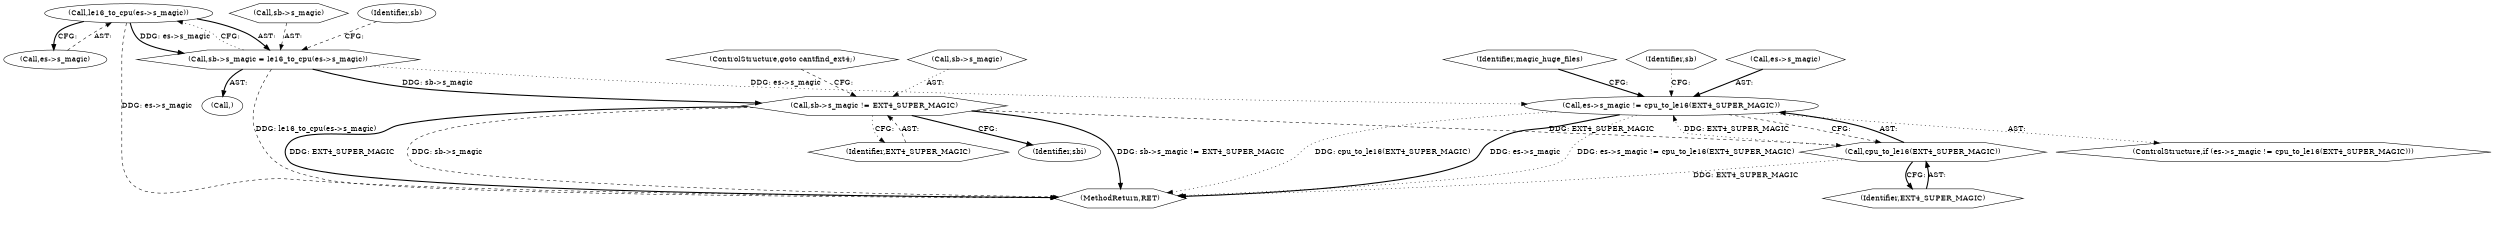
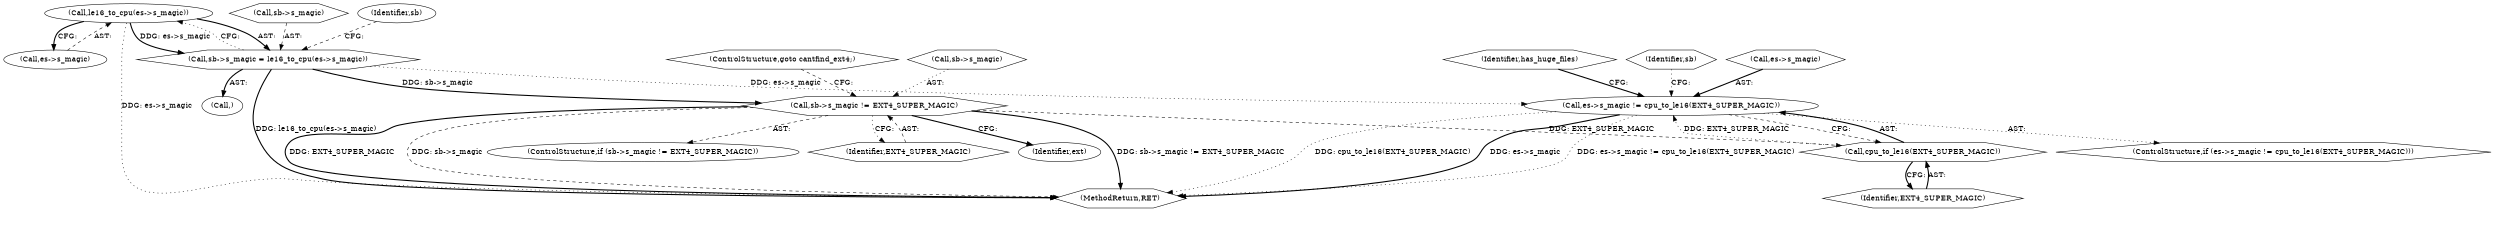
  digraph {
    node [shape=hexagon]
    edge [style=bold]
    n1 [label="(Call,es->s_magic != cpu_to_le16(EXT4_SUPER_MAGIC))" shape=ellipse]
    n2 [label="(Call,cpu_to_le16(EXT4_SUPER_MAGIC))"]
    n3 [label="(ControlStructure,if (es->s_magic != cpu_to_le16(EXT4_SUPER_MAGIC)))"]
    n4 [label="(MethodReturn,RET)"]
    n5 [label="(Identifier,EXT4_SUPER_MAGIC)"]
    n6 [label="(Call,le16_to_cpu(es->s_magic))" shape=ellipse]
    n7 [label="(Call,sb->s_magic = le16_to_cpu(es->s_magic))"]
    n8 [label="(Call,es->s_magic)" shape=ellipse]
    n9 [label="(Call,sb->s_magic != EXT4_SUPER_MAGIC)"]
    n10 [label="(Call,)" shape=ellipse]
+   n11 [label="(ControlStructure,if (sb->s_magic != EXT4_SUPER_MAGIC))" shape=ellipse]
    n12 [label="(Identifier,EXT4_SUPER_MAGIC)"]
-   n13 [label="(Identifier,sbi)" shape=ellipse]
+   n13 [label="(Identifier,ext)" shape=ellipse]
    n14 [label="(ControlStructure,goto cantfind_ext4;)"]
    n15 [label="(Call,sb->s_magic)"]
-   n16 [label="(Identifier,magic_huge_files)"]
+   n16 [label="(Identifier,has_huge_files)"]
    n17 [label="(Identifier,sb)"]
    n18 [label="(Call,sb->s_magic)"]
    n19 [label="(Call,es->s_magic)"]
    n20 [label="(Identifier,sb)" shape=ellipse]
    n1 -> n2 [label="CFG: " style=dashed]
    n1 -> n3 [label="AST: " style=dotted]
    n1 -> n4 [label="DDG: cpu_to_le16(EXT4_SUPER_MAGIC)" style=dotted]
    n1 -> n4 [label="DDG: es->s_magic"]
    n1 -> n4 [label="DDG: es->s_magic != cpu_to_le16(EXT4_SUPER_MAGIC)" style=dotted]
    n2 -> n1 [label="AST: "]
    n2 -> n1 [label="DDG: EXT4_SUPER_MAGIC" style=dotted]
-   n2 -> n4 [label="DDG: EXT4_SUPER_MAGIC" style=dotted]
    n2 -> n5 [label="CFG: "]
    n5 -> n2 [label="AST: "]
-   n6 -> n4 [label="DDG: es->s_magic" style=dashed]
+   n6 -> n4 [label="DDG: es->s_magic" style=dotted]
    n6 -> n7 [label="AST: "]
    n6 -> n7 [label="DDG: es->s_magic"]
    n6 -> n8 [label="CFG: "]
    n7 -> n1 [label="DDG: es->s_magic" style=dotted]
-   n7 -> n4 [label="DDG: le16_to_cpu(es->s_magic)" style=dashed]
+   n7 -> n4 [label="DDG: le16_to_cpu(es->s_magic)"]
    n7 -> n6 [label="CFG: " style=dotted]
    n7 -> n9 [label="DDG: sb->s_magic"]
    n7 -> n10 [label="AST: "]
    n8 -> n6 [label="AST: " style=dashed]
    n9 -> n2 [label="DDG: EXT4_SUPER_MAGIC" style=dashed]
    n9 -> n4 [label="DDG: sb->s_magic != EXT4_SUPER_MAGIC"]
    n9 -> n4 [label="DDG: EXT4_SUPER_MAGIC"]
    n9 -> n4 [label="DDG: sb->s_magic" style=dashed]
+   n9 -> n11 [label="AST: " style=dashed]
    n9 -> n12 [label="CFG: " style=dotted]
    n9 -> n13 [label="CFG: "]
    n12 -> n9 [label="AST: " style=dashed]
    n14 -> n9 [label="CFG: " style=dashed]
    n15 -> n7 [label="AST: " style=dashed]
    n16 -> n1 [label="CFG: "]
    n17 -> n1 [label="CFG: " style=dotted]
    n18 -> n9 [label="AST: " style=dotted]
    n19 -> n1 [label="AST: "]
    n20 -> n7 [label="CFG: " style=dashed]
  }
